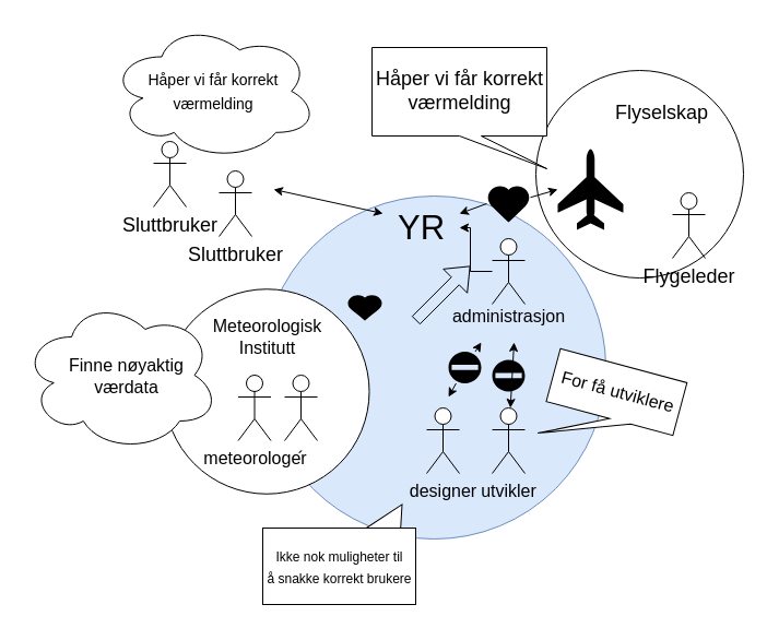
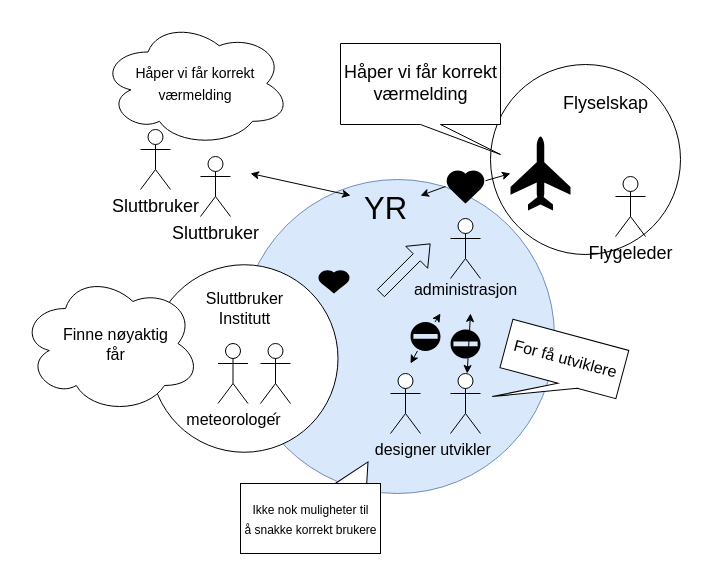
  <mxCell id="0" />
  <mxCell id="1" parent="0" />
  <mxCell id="2" value="" style="ellipse;whiteSpace=wrap;html=1;aspect=fixed;fillColor=#dae8fc;strokeColor=#6c8ebf;" parent="1" vertex="1"><mxGeometry x="240" y="179" width="314" height="314" as="geometry" /></mxCell>
  <mxCell id="3" value="YR" style="text;html=1;resizable=0;autosize=1;align=center;verticalAlign=middle;points=[];fillColor=none;strokeColor=none;rounded=0;fontSize=31;" parent="1" vertex="1"><mxGeometry x="350" y="183" width="70" height="50" as="geometry" /></mxCell>
- <mxCell id="4" value="" style="edgeStyle=orthogonalEdgeStyle;rounded=0;orthogonalLoop=1;jettySize=auto;html=1;fontSize=16;" parent="1" source="5" target="3" edge="1"><mxGeometry relative="1" as="geometry" /></mxCell>
  <mxCell id="5" value="&lt;font style=&quot;font-size: 16px;&quot;&gt;administrasjon&lt;/font&gt;" style="shape=umlActor;verticalLabelPosition=bottom;verticalAlign=top;html=1;outlineConnect=0;fontSize=31;spacing=-17;" parent="1" vertex="1"><mxGeometry x="450" y="218" width="30" height="60" as="geometry" /></mxCell>
  <mxCell id="6" value="utvikler" style="shape=umlActor;verticalLabelPosition=bottom;verticalAlign=top;html=1;outlineConnect=0;fontSize=16;" parent="1" vertex="1"><mxGeometry x="450" y="373" width="30" height="60" as="geometry" /></mxCell>
  <mxCell id="7" value="" style="endArrow=classic;startArrow=classic;html=1;rounded=0;fontSize=16;" parent="1" target="6" edge="1"><mxGeometry width="50" height="50" relative="1" as="geometry"><mxPoint x="470" y="313" as="sourcePoint" /><mxPoint x="330" y="243" as="targetPoint" /></mxGeometry></mxCell>
  <mxCell id="8" value="designer" style="shape=umlActor;verticalLabelPosition=bottom;verticalAlign=top;html=1;outlineConnect=0;fontSize=16;" parent="1" vertex="1"><mxGeometry x="390" y="373" width="30" height="60" as="geometry" /></mxCell>
  <mxCell id="9" value="" style="endArrow=classic;startArrow=none;html=1;rounded=0;fontSize=16;" parent="1" source="30" edge="1"><mxGeometry width="50" height="50" relative="1" as="geometry"><mxPoint x="410" y="363" as="sourcePoint" /><mxPoint x="440" y="313" as="targetPoint" /></mxGeometry></mxCell>
  <mxCell id="10" value="" style="ellipse;whiteSpace=wrap;html=1;aspect=fixed;fontSize=16;" parent="1" vertex="1"><mxGeometry x="150" y="264.25" width="187.5" height="187.5" as="geometry" /></mxCell>
  <mxCell id="11" value="meteorologer" style="shape=umlActor;verticalLabelPosition=bottom;verticalAlign=top;html=1;outlineConnect=0;fontSize=16;" parent="1" vertex="1"><mxGeometry x="217.5" y="343" width="30" height="60" as="geometry" /></mxCell>
  <mxCell id="12" value="´" style="shape=umlActor;verticalLabelPosition=bottom;verticalAlign=top;html=1;outlineConnect=0;fontSize=16;" parent="1" vertex="1"><mxGeometry x="260" y="343" width="30" height="60" as="geometry" /></mxCell>
- <mxCell id="13" value="Meteorologisk &lt;br&gt;Institutt" style="text;html=1;resizable=0;autosize=1;align=center;verticalAlign=middle;points=[];fillColor=none;strokeColor=none;rounded=0;fontSize=16;" parent="1" vertex="1"><mxGeometry x="183.75" y="283" width="120" height="50" as="geometry" /></mxCell>
+ <mxCell id="13" value="Sluttbruker &lt;br&gt;Institutt" style="text;html=1;resizable=0;autosize=1;align=center;verticalAlign=middle;points=[];fillColor=none;strokeColor=none;rounded=0;fontSize=16;" parent="1" vertex="1"><mxGeometry x="183.75" y="283" width="120" height="50" as="geometry" /></mxCell>
  <mxCell id="14" value="" style="ellipse;shape=cloud;whiteSpace=wrap;html=1;fontSize=16;" parent="1" vertex="1"><mxGeometry x="20" y="273" width="180" height="140" as="geometry" /></mxCell>
- <mxCell id="15" value="Finne nøyaktig &lt;br&gt;værdata" style="text;html=1;resizable=0;autosize=1;align=center;verticalAlign=middle;points=[];fillColor=none;strokeColor=none;rounded=0;fontSize=16;" parent="1" vertex="1"><mxGeometry x="50" y="318.5" width="130" height="50" as="geometry" /></mxCell>
+ <mxCell id="15" value="Finne nøyaktig &lt;br&gt;får" style="text;html=1;resizable=0;autosize=1;align=center;verticalAlign=middle;points=[];fillColor=none;strokeColor=none;rounded=0;fontSize=16;" parent="1" vertex="1"><mxGeometry x="50" y="318.5" width="130" height="50" as="geometry" /></mxCell>
  <mxCell id="16" value="" style="shape=callout;whiteSpace=wrap;html=1;perimeter=calloutPerimeter;fontSize=16;position2=0;rotation=15;" parent="1" vertex="1"><mxGeometry x="500" y="333" width="120" height="80" as="geometry" /></mxCell>
  <mxCell id="17" value="For få utviklere" style="text;html=1;resizable=0;autosize=1;align=center;verticalAlign=middle;points=[];fillColor=none;strokeColor=none;rounded=0;fontSize=16;rotation=15;" parent="1" vertex="1"><mxGeometry x="500" y="343" width="130" height="30" as="geometry" /></mxCell>
  <mxCell id="18" value="" style="triangle;whiteSpace=wrap;html=1;fontSize=16;rotation=-60;" parent="1" vertex="1"><mxGeometry x="337.5" y="458.67" width="40" height="40" as="geometry" /></mxCell>
  <mxCell id="19" value="" style="rounded=0;whiteSpace=wrap;html=1;fontSize=16;" parent="1" vertex="1"><mxGeometry x="240" y="483" width="140" height="70" as="geometry" /></mxCell>
  <mxCell id="20" value="&lt;font style=&quot;font-size: 12px;&quot;&gt;Ikke nok muligheter til &lt;br&gt;å snakke korrekt brukere&lt;/font&gt;" style="text;html=1;resizable=0;autosize=1;align=center;verticalAlign=middle;points=[];fillColor=none;strokeColor=none;rounded=0;fontSize=16;" parent="1" vertex="1"><mxGeometry x="240" y="493" width="140" height="50" as="geometry" /></mxCell>
  <mxCell id="21" value="" style="shape=flexArrow;endArrow=classic;html=1;rounded=0;fontSize=12;" parent="1" edge="1"><mxGeometry width="50" height="50" relative="1" as="geometry"><mxPoint x="380" y="293" as="sourcePoint" /><mxPoint x="430" y="243" as="targetPoint" /></mxGeometry></mxCell>
  <mxCell id="22" value="" style="shape=mxgraph.signs.healthcare.heart_1;html=1;pointerEvents=1;fillColor=#000000;strokeColor=none;verticalLabelPosition=bottom;verticalAlign=top;align=center;sketch=0;fontSize=12;" parent="1" vertex="1"><mxGeometry x="317" y="269" width="33" height="24" as="geometry" /></mxCell>
  <mxCell id="23" value="" style="ellipse;whiteSpace=wrap;html=1;aspect=fixed;fontSize=12;" parent="1" vertex="1"><mxGeometry x="490" y="64" width="190" height="190" as="geometry" /></mxCell>
  <mxCell id="24" value="" style="shape=mxgraph.signs.transportation.airplane_3;html=1;pointerEvents=1;fillColor=#000000;strokeColor=none;verticalLabelPosition=bottom;verticalAlign=top;align=center;sketch=0;fontSize=12;" parent="1" vertex="1"><mxGeometry x="510" y="136" width="60" height="74" as="geometry" /></mxCell>
  <mxCell id="25" value="&lt;font style=&quot;font-size: 18px;&quot;&gt;Flyselskap&lt;/font&gt;" style="text;html=1;resizable=0;autosize=1;align=center;verticalAlign=middle;points=[];fillColor=none;strokeColor=none;rounded=0;fontSize=12;" parent="1" vertex="1"><mxGeometry x="550" y="83" width="110" height="40" as="geometry" /></mxCell>
  <mxCell id="26" value="" style="shape=callout;whiteSpace=wrap;html=1;perimeter=calloutPerimeter;fontSize=18;position2=1;" parent="1" vertex="1"><mxGeometry x="340" y="43" width="160" height="111" as="geometry" /></mxCell>
  <mxCell id="27" value="Håper vi får korrekt&lt;br&gt;værmelding" style="text;html=1;resizable=0;autosize=1;align=center;verticalAlign=middle;points=[];fillColor=none;strokeColor=none;rounded=0;fontSize=18;" parent="1" vertex="1"><mxGeometry x="330" y="53" width="180" height="60" as="geometry" /></mxCell>
  <mxCell id="28" value="Flygeleder" style="shape=umlActor;verticalLabelPosition=bottom;verticalAlign=top;html=1;outlineConnect=0;fontSize=18;" parent="1" vertex="1"><mxGeometry x="615" y="176" width="30" height="60" as="geometry" /></mxCell>
  <mxCell id="29" value="" style="endArrow=classic;startArrow=none;html=1;rounded=0;fontSize=18;entryX=0;entryY=0.5;entryDx=0;entryDy=0;entryPerimeter=0;" parent="1" source="33" target="24" edge="1"><mxGeometry width="50" height="50" relative="1" as="geometry"><mxPoint x="430" y="203" as="sourcePoint" /><mxPoint x="480" y="153" as="targetPoint" /></mxGeometry></mxCell>
  <mxCell id="30" value="" style="shape=mxgraph.signs.safety.no_entry;html=1;pointerEvents=1;fillColor=#000000;strokeColor=none;verticalLabelPosition=bottom;verticalAlign=top;align=center;sketch=0;fontSize=12;" parent="1" vertex="1"><mxGeometry x="410" y="321.5" width="30" height="29" as="geometry" /></mxCell>
  <mxCell id="31" value="" style="endArrow=none;startArrow=classic;html=1;rounded=0;fontSize=16;" parent="1" target="30" edge="1"><mxGeometry width="50" height="50" relative="1" as="geometry"><mxPoint x="410" y="363" as="sourcePoint" /><mxPoint x="440" y="313" as="targetPoint" /></mxGeometry></mxCell>
  <mxCell id="32" value="" style="shape=mxgraph.signs.safety.no_entry;html=1;pointerEvents=1;fillColor=#000000;strokeColor=none;verticalLabelPosition=bottom;verticalAlign=top;align=center;sketch=0;fontSize=12;" parent="1" vertex="1"><mxGeometry x="450" y="329" width="30" height="29" as="geometry" /></mxCell>
  <mxCell id="33" value="" style="shape=mxgraph.signs.healthcare.heart_1;html=1;pointerEvents=1;fillColor=#000000;strokeColor=none;verticalLabelPosition=bottom;verticalAlign=top;align=center;sketch=0;fontSize=18;" parent="1" vertex="1"><mxGeometry x="445" y="169" width="40" height="34" as="geometry" /></mxCell>
  <mxCell id="34" value="" style="endArrow=none;startArrow=classic;html=1;rounded=0;fontSize=18;entryX=0;entryY=0.5;entryDx=0;entryDy=0;entryPerimeter=0;" parent="1" source="3" target="33" edge="1"><mxGeometry width="50" height="50" relative="1" as="geometry"><mxPoint x="420" y="198.2" as="sourcePoint" /><mxPoint x="510" y="173" as="targetPoint" /></mxGeometry></mxCell>
  <mxCell id="35" value="Sluttbruker" style="shape=umlActor;verticalLabelPosition=bottom;verticalAlign=top;html=1;outlineConnect=0;fontSize=18;" parent="1" vertex="1"><mxGeometry x="140" y="129" width="30" height="60" as="geometry" /></mxCell>
  <mxCell id="36" value="Sluttbruker" style="shape=umlActor;verticalLabelPosition=bottom;verticalAlign=top;html=1;outlineConnect=0;fontSize=18;" parent="1" vertex="1"><mxGeometry x="200" y="156" width="30" height="60" as="geometry" /></mxCell>
  <mxCell id="37" value="" style="endArrow=classic;startArrow=classic;html=1;rounded=0;fontSize=18;entryX=0.001;entryY=0.24;entryDx=0;entryDy=0;entryPerimeter=0;" parent="1" target="3" edge="1"><mxGeometry width="50" height="50" relative="1" as="geometry"><mxPoint x="250" y="173" as="sourcePoint" /><mxPoint x="310" y="153" as="targetPoint" /></mxGeometry></mxCell>
  <mxCell id="38" value="&lt;font style=&quot;font-size: 14px;&quot;&gt;Håper vi får korrekt værmelding&lt;/font&gt;" style="ellipse;shape=cloud;whiteSpace=wrap;html=1;fontSize=18;" parent="1" vertex="1"><mxGeometry x="100" y="20" width="190" height="126" as="geometry" /></mxCell>
